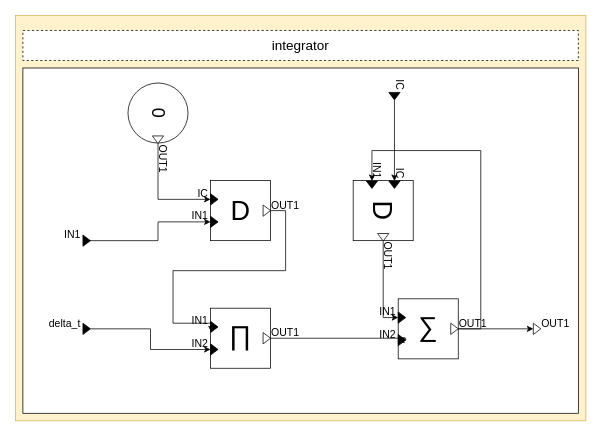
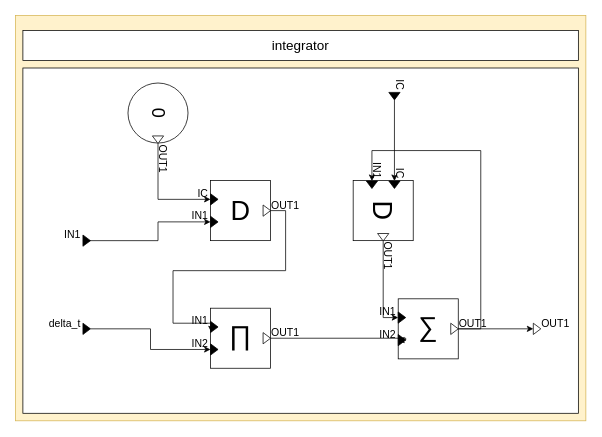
  <mxCell id="0" />
  <mxCell id="1" parent="0" />
  <mxCell id="2" value="" style="rounded=0;whiteSpace=wrap;html=1;fillColor=#fff2cc;strokeColor=#d6b656;container=0;connectable=0;allowArrows=0;treeFolding=0;moveCells=0;treeMoving=0;comic=0;rotatable=0;expand=1;autosize=1;resizeWidth=1;resizeHeight=1;metaEdit=1;" vertex="1" parent="1"><mxGeometry x="20" y="20" width="760" height="540" as="geometry"><mxRectangle x="40" y="400" width="50" height="40" as="alternateBounds" /></mxGeometry></mxCell>
- <mxCell id="3" value="integrator" style="rounded=0;whiteSpace=wrap;html=1;fillColor=#ffffff;fontSize=18;connectable=0;allowArrows=0;rotatable=0;cloneable=0;deletable=0;dashed=1;" vertex="1" parent="2"><mxGeometry x="10" y="20" width="740" height="40" as="geometry" /></mxCell>
+ <mxCell id="3" value="integrator" style="rounded=0;whiteSpace=wrap;html=1;fillColor=#ffffff;fontSize=18;connectable=0;allowArrows=0;rotatable=0;cloneable=0;deletable=0;" vertex="1" parent="2"><mxGeometry x="10" y="20" width="740" height="40" as="geometry" /></mxCell>
  <mxCell id="4" value="" style="rounded=0;whiteSpace=wrap;html=1;fillColor=#ffffff;connectable=0;allowArrows=0;container=1;collapsible=0;portConstraintRotation=0;rotatable=0;cloneable=0;deletable=0;recursiveResize=0;" vertex="1" parent="2"><mxGeometry x="10" y="70" width="740" height="460" as="geometry"><mxRectangle x="10" y="70" width="50" height="40" as="alternateBounds" /></mxGeometry></mxCell>
  <mxCell id="5" style="edgeStyle=orthogonalEdgeStyle;rounded=0;orthogonalLoop=1;jettySize=auto;html=1;exitX=1;exitY=0.5;exitDx=0;exitDy=0;entryX=0;entryY=0.5;entryDx=0;entryDy=0;" edge="1" parent="4" source="6" target="20"><mxGeometry relative="1" as="geometry" /></mxCell>
  <mxCell id="6" value="IC" style="triangle;fontSize=14;points=[[0,0.5],[1,0.5]];allowArrows=0;verticalAlign=middle;horizontal=1;spacingTop=0;align=right;spacingLeft=0;spacingRight=8;html=1;comic=0;treeFolding=0;treeMoving=0;resizable=0;movableLabel=1;spacing=2;aspect=fixed;fillColor=#000000;metaEdit=1;rotation=90;" vertex="1" parent="4"><mxGeometry x="490" y="30" width="10" height="15" as="geometry"><mxPoint x="-4" y="-8" as="offset" /></mxGeometry></mxCell>
  <mxCell id="7" style="edgeStyle=orthogonalEdgeStyle;rounded=0;orthogonalLoop=1;jettySize=auto;html=1;exitX=1;exitY=0.5;exitDx=0;exitDy=0;entryX=0;entryY=0.5;entryDx=0;entryDy=0;" edge="1" parent="4" source="8" target="29"><mxGeometry relative="1" as="geometry" /></mxCell>
  <mxCell id="8" value="delta_t" style="triangle;fontSize=14;points=[[0,0.5],[1,0.5]];allowArrows=0;verticalAlign=middle;horizontal=1;spacingTop=0;align=right;spacingLeft=0;spacingRight=8;html=1;comic=0;treeFolding=0;treeMoving=0;resizable=0;movableLabel=1;spacing=2;aspect=fixed;fillColor=#000000;metaEdit=1;" vertex="1" parent="4"><mxGeometry x="80" y="340" width="10" height="15" as="geometry"><mxPoint x="-4" y="-8" as="offset" /></mxGeometry></mxCell>
  <mxCell id="9" style="edgeStyle=orthogonalEdgeStyle;rounded=0;orthogonalLoop=1;jettySize=auto;html=1;exitX=0;exitY=0.5;exitDx=0;exitDy=0;entryX=0;entryY=0.5;entryDx=0;entryDy=0;" edge="1" parent="4" source="10" target="16"><mxGeometry relative="1" as="geometry"><Array as="points"><mxPoint x="180" y="230" /><mxPoint x="180" y="205" /></Array></mxGeometry></mxCell>
  <mxCell id="10" value="IN1" style="triangle;fontSize=14;points=[[0,0.5],[1,0.5]];allowArrows=0;verticalAlign=middle;horizontal=1;spacingTop=0;align=right;spacingLeft=0;spacingRight=8;html=1;comic=0;treeFolding=0;treeMoving=0;resizable=0;movableLabel=1;spacing=2;aspect=fixed;fillColor=#000000;metaEdit=1;" vertex="1" parent="4"><mxGeometry x="80" y="222.5" width="10" height="15" as="geometry"><mxPoint x="-4" y="-8" as="offset" /></mxGeometry></mxCell>
  <mxCell id="11" value="0" style="ellipse;whiteSpace=wrap;html=1;comic=0;fillColor=#ffffff;fontSize=24;align=center;allowArrows=0;connectable=0;container=1;collapsible=0;recursiveResize=1;direction=west;resizable=0;metaEdit=1;rotation=90;" vertex="1" parent="4"><mxGeometry x="140" y="20" width="80" height="80" as="geometry" /></mxCell>
  <mxCell id="12" value="OUT1" style="triangle;fillColor=#ffffff;fontSize=14;points=[[1,0.5]];allowArrows=0;verticalAlign=middle;horizontal=1;spacingTop=0;align=left;spacingLeft=4;spacingRight=0;html=1;comic=0;treeFolding=0;treeMoving=0;movable=1;resizable=0;rotatable=1;deletable=1;editable=1;connectable=1;movableLabel=1;spacing=2;aspect=fixed;metaEdit=1;rotation=90;" vertex="1" parent="11"><mxGeometry x="35" y="68" width="10" height="15" as="geometry"><mxPoint x="6" y="-7" as="offset" /></mxGeometry></mxCell>
  <mxCell id="13" value="D" style="whiteSpace=wrap;html=1;aspect=fixed;comic=0;fillColor=#FFFFFF;fontSize=36;align=center;resizable=0;container=1;collapsible=0;points=[];allowArrows=0;metaEdit=1;connectable=0;" vertex="1" parent="4"><mxGeometry x="250" y="150" width="80" height="80" as="geometry" /></mxCell>
  <mxCell id="14" value="OUT1" style="triangle;fillColor=#ffffff;fontSize=14;points=[[1,0.5]];allowArrows=0;verticalAlign=middle;horizontal=1;spacingTop=0;align=left;spacingLeft=4;spacingRight=0;html=1;comic=0;treeFolding=0;treeMoving=0;movable=1;resizable=0;rotatable=1;deletable=1;editable=1;connectable=1;movableLabel=1;spacing=2;aspect=fixed;metaEdit=1;" vertex="1" parent="13"><mxGeometry x="70" y="32.5" width="10" height="15" as="geometry"><mxPoint x="5" y="-7" as="offset" /></mxGeometry></mxCell>
  <mxCell id="15" value="IC" style="triangle;fontSize=14;points=[[0,0.5]];allowArrows=0;verticalAlign=middle;horizontal=1;spacingTop=0;align=right;spacingLeft=0;spacingRight=8;html=1;comic=0;treeFolding=0;treeMoving=0;resizable=0;movableLabel=1;spacing=2;aspect=fixed;fillColor=#000000;metaEdit=1;" vertex="1" parent="13"><mxGeometry y="17.5" width="10" height="15" as="geometry"><mxPoint x="-4" y="-8" as="offset" /></mxGeometry></mxCell>
  <mxCell id="16" value="IN1" style="triangle;fontSize=14;points=[[0,0.5]];allowArrows=0;verticalAlign=middle;horizontal=1;spacingTop=0;align=right;spacingLeft=0;spacingRight=8;html=1;comic=0;treeFolding=0;treeMoving=0;resizable=0;movableLabel=1;spacing=2;aspect=fixed;fillColor=#000000;metaEdit=1;" vertex="1" parent="13"><mxGeometry y="47.5" width="10" height="15" as="geometry"><mxPoint x="-4" y="-8" as="offset" /></mxGeometry></mxCell>
  <mxCell id="17" style="edgeStyle=orthogonalEdgeStyle;rounded=0;orthogonalLoop=1;jettySize=auto;html=1;exitX=1;exitY=0.5;exitDx=0;exitDy=0;entryX=0;entryY=0.5;entryDx=0;entryDy=0;" edge="1" parent="4" source="12" target="15"><mxGeometry relative="1" as="geometry" /></mxCell>
  <mxCell id="18" value="D" style="whiteSpace=wrap;html=1;aspect=fixed;comic=0;fillColor=#FFFFFF;fontSize=36;align=center;resizable=0;container=1;collapsible=0;points=[];allowArrows=0;metaEdit=1;connectable=0;rotation=90;" vertex="1" parent="4"><mxGeometry x="440" y="150" width="80" height="80" as="geometry" /></mxCell>
  <mxCell id="19" value="OUT1" style="triangle;fillColor=#ffffff;fontSize=14;points=[[1,0.5]];allowArrows=0;verticalAlign=middle;horizontal=1;spacingTop=0;align=left;spacingLeft=4;spacingRight=0;html=1;comic=0;treeFolding=0;treeMoving=0;movable=1;resizable=0;rotatable=1;deletable=1;editable=1;connectable=1;movableLabel=1;spacing=2;aspect=fixed;metaEdit=1;rotation=90;" vertex="1" parent="18"><mxGeometry x="35" y="68" width="10" height="15" as="geometry"><mxPoint x="5" y="-7" as="offset" /></mxGeometry></mxCell>
  <mxCell id="20" value="IC" style="triangle;fontSize=14;points=[[0,0.5]];allowArrows=0;verticalAlign=middle;horizontal=1;spacingTop=0;align=right;spacingLeft=0;spacingRight=8;html=1;comic=0;treeFolding=0;treeMoving=0;resizable=0;movableLabel=1;spacing=2;aspect=fixed;fillColor=#000000;metaEdit=1;rotation=90;" vertex="1" parent="18"><mxGeometry x="50" y="-2" width="10" height="15" as="geometry"><mxPoint x="-4" y="-8" as="offset" /></mxGeometry></mxCell>
  <mxCell id="21" value="IN1" style="triangle;fontSize=14;points=[[0,0.5]];allowArrows=0;verticalAlign=middle;horizontal=1;spacingTop=0;align=right;spacingLeft=0;spacingRight=8;html=1;comic=0;treeFolding=0;treeMoving=0;resizable=0;movableLabel=1;spacing=2;aspect=fixed;fillColor=#000000;metaEdit=1;rotation=90;" vertex="1" parent="18"><mxGeometry x="20" y="-2" width="10" height="15" as="geometry"><mxPoint x="-4" y="-8" as="offset" /></mxGeometry></mxCell>
  <mxCell id="22" value="&amp;sum;" style="whiteSpace=wrap;html=1;aspect=fixed;comic=0;fillColor=#FFFFFF;fontSize=36;align=center;resizable=0;container=1;collapsible=0;points=[];allowArrows=0;spacingTop=-6;metaEdit=1;connectable=0;" vertex="1" parent="4"><mxGeometry x="500" y="307.5" width="80" height="80" as="geometry" /></mxCell>
  <mxCell id="23" value="OUT1" style="triangle;fillColor=#ffffff;fontSize=14;points=[[1,0.5]];allowArrows=0;verticalAlign=middle;horizontal=1;spacingTop=0;align=left;spacingLeft=4;spacingRight=0;html=1;comic=0;treeFolding=0;treeMoving=0;movable=1;resizable=0;rotatable=1;deletable=1;editable=1;connectable=1;movableLabel=1;spacing=2;aspect=fixed;metaEdit=1;" vertex="1" parent="22"><mxGeometry x="70" y="32.5" width="10" height="15" as="geometry"><mxPoint x="5" y="-7" as="offset" /></mxGeometry></mxCell>
  <mxCell id="24" value="IN1" style="triangle;fontSize=14;points=[[0,0.5]];allowArrows=0;verticalAlign=middle;horizontal=1;spacingTop=0;align=right;spacingLeft=0;spacingRight=8;html=1;comic=0;treeFolding=0;treeMoving=0;resizable=0;movableLabel=1;spacing=2;aspect=fixed;fillColor=#000000;metaEdit=1;" vertex="1" parent="22"><mxGeometry y="17.5" width="10" height="15" as="geometry"><mxPoint x="-4" y="-8" as="offset" /></mxGeometry></mxCell>
  <mxCell id="25" value="IN2" style="triangle;fontSize=14;points=[[0,0.5]];allowArrows=0;verticalAlign=middle;horizontal=1;spacingTop=0;align=right;spacingLeft=0;spacingRight=8;html=1;comic=0;treeFolding=0;treeMoving=0;resizable=0;movableLabel=1;spacing=2;aspect=fixed;fillColor=#000000;metaEdit=1;" vertex="1" parent="22"><mxGeometry y="47.5" width="10" height="15" as="geometry"><mxPoint x="-4" y="-8" as="offset" /></mxGeometry></mxCell>
  <mxCell id="26" value="&amp;prod;" style="whiteSpace=wrap;html=1;aspect=fixed;comic=0;fillColor=#FFFFFF;fontSize=36;align=center;resizable=0;container=1;collapsible=0;points=[];allowArrows=0;spacingTop=-6;metaEdit=1;connectable=0;" vertex="1" parent="4"><mxGeometry x="250" y="320" width="80" height="80" as="geometry" /></mxCell>
  <mxCell id="27" value="OUT1" style="triangle;fillColor=#ffffff;fontSize=14;points=[[1,0.5]];allowArrows=0;verticalAlign=middle;horizontal=1;spacingTop=0;align=left;spacingLeft=4;spacingRight=0;html=1;comic=0;treeFolding=0;treeMoving=0;movable=1;resizable=0;rotatable=1;deletable=1;editable=1;connectable=1;movableLabel=1;spacing=2;aspect=fixed;metaEdit=1;" vertex="1" parent="26"><mxGeometry x="70" y="32.5" width="10" height="15" as="geometry"><mxPoint x="5" y="-7" as="offset" /></mxGeometry></mxCell>
  <mxCell id="28" value="IN1" style="triangle;fontSize=14;points=[[0,0.5]];allowArrows=0;verticalAlign=middle;horizontal=1;spacingTop=0;align=right;spacingLeft=0;spacingRight=8;html=1;comic=0;treeFolding=0;treeMoving=0;resizable=0;movableLabel=1;spacing=2;aspect=fixed;fillColor=#000000;metaEdit=1;" vertex="1" parent="26"><mxGeometry y="17.5" width="10" height="15" as="geometry"><mxPoint x="-4" y="-8" as="offset" /></mxGeometry></mxCell>
  <mxCell id="29" value="IN2" style="triangle;fontSize=14;points=[[0,0.5]];allowArrows=0;verticalAlign=middle;horizontal=1;spacingTop=0;align=right;spacingLeft=0;spacingRight=8;html=1;comic=0;treeFolding=0;treeMoving=0;resizable=0;movableLabel=1;spacing=2;aspect=fixed;fillColor=#000000;metaEdit=1;" vertex="1" parent="26"><mxGeometry y="47.5" width="10" height="15" as="geometry"><mxPoint x="-4" y="-8" as="offset" /></mxGeometry></mxCell>
  <mxCell id="30" style="edgeStyle=orthogonalEdgeStyle;rounded=0;orthogonalLoop=1;jettySize=auto;html=1;exitX=1;exitY=0.5;exitDx=0;exitDy=0;entryX=0;entryY=0.5;entryDx=0;entryDy=0;" edge="1" parent="4" source="27" target="25"><mxGeometry relative="1" as="geometry"><mxPoint x="430" y="370" as="targetPoint" /><Array as="points"><mxPoint x="510" y="360" /></Array></mxGeometry></mxCell>
  <mxCell id="31" style="edgeStyle=orthogonalEdgeStyle;rounded=0;orthogonalLoop=1;jettySize=auto;html=1;exitX=1;exitY=0.5;exitDx=0;exitDy=0;entryX=0.1;entryY=0.967;entryDx=0;entryDy=0;entryPerimeter=0;" edge="1" parent="4" source="14" target="28"><mxGeometry relative="1" as="geometry"><mxPoint x="350" y="280" as="targetPoint" /><Array as="points"><mxPoint x="350" y="190" /><mxPoint x="350" y="270" /><mxPoint x="200" y="270" /><mxPoint x="200" y="340" /></Array></mxGeometry></mxCell>
  <mxCell id="32" style="edgeStyle=orthogonalEdgeStyle;rounded=0;orthogonalLoop=1;jettySize=auto;html=1;exitX=1;exitY=0.5;exitDx=0;exitDy=0;entryX=0;entryY=0.5;entryDx=0;entryDy=0;" edge="1" parent="4" source="19" target="24"><mxGeometry relative="1" as="geometry"><mxPoint x="460" y="330" as="targetPoint" /><Array as="points"><mxPoint x="480" y="333" /></Array></mxGeometry></mxCell>
  <mxCell id="33" style="edgeStyle=orthogonalEdgeStyle;rounded=0;orthogonalLoop=1;jettySize=auto;html=1;exitX=1;exitY=0.5;exitDx=0;exitDy=0;entryX=0;entryY=0.5;entryDx=0;entryDy=0;" edge="1" parent="4" source="23" target="21"><mxGeometry relative="1" as="geometry"><Array as="points"><mxPoint x="610" y="348" /><mxPoint x="610" y="110" /><mxPoint x="465" y="110" /></Array></mxGeometry></mxCell>
  <mxCell id="34" value="OUT1" style="triangle;fillColor=#ffffff;fontSize=14;points=[[0,0.5],[1,0.5]];allowArrows=0;verticalAlign=middle;horizontal=1;spacingTop=0;align=left;spacingLeft=4;spacingRight=0;html=1;comic=0;treeFolding=0;treeMoving=0;movable=1;resizable=0;rotatable=1;deletable=1;editable=1;connectable=1;movableLabel=1;spacing=2;aspect=fixed;metaEdit=1;" vertex="1" parent="4"><mxGeometry x="680" y="340" width="10" height="15" as="geometry"><mxPoint x="5" y="-7" as="offset" /></mxGeometry></mxCell>
  <mxCell id="35" style="edgeStyle=orthogonalEdgeStyle;rounded=0;orthogonalLoop=1;jettySize=auto;html=1;exitX=1;exitY=0.5;exitDx=0;exitDy=0;entryX=0;entryY=0.5;entryDx=0;entryDy=0;" edge="1" parent="4" source="23" target="34"><mxGeometry relative="1" as="geometry" /></mxCell>
